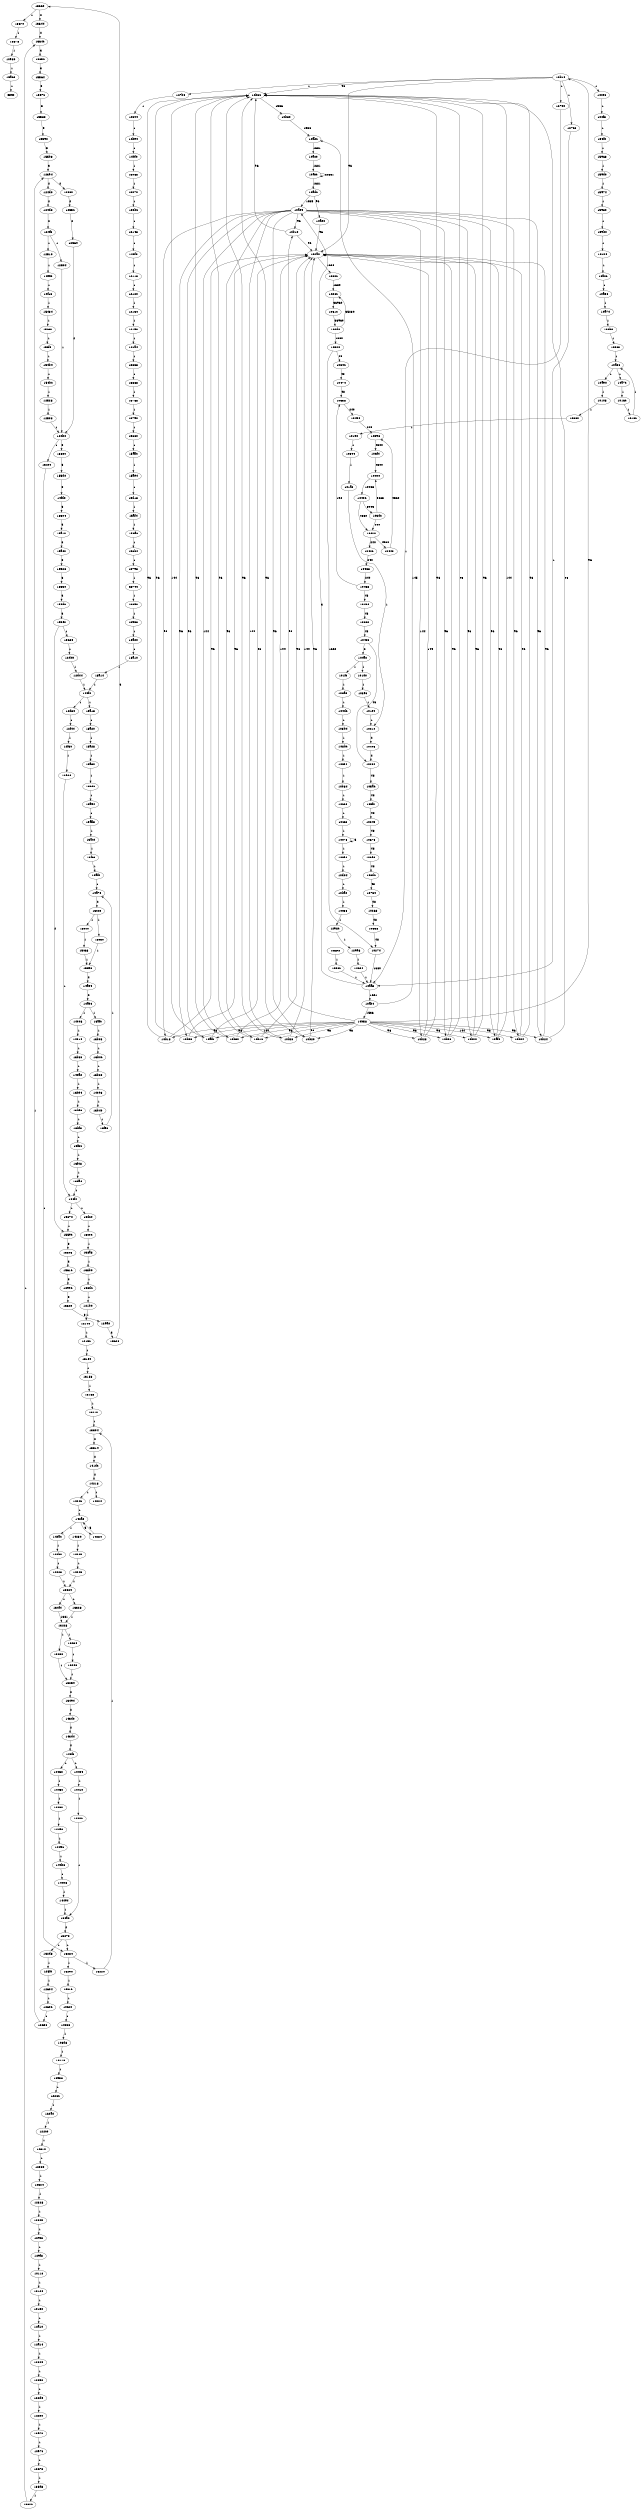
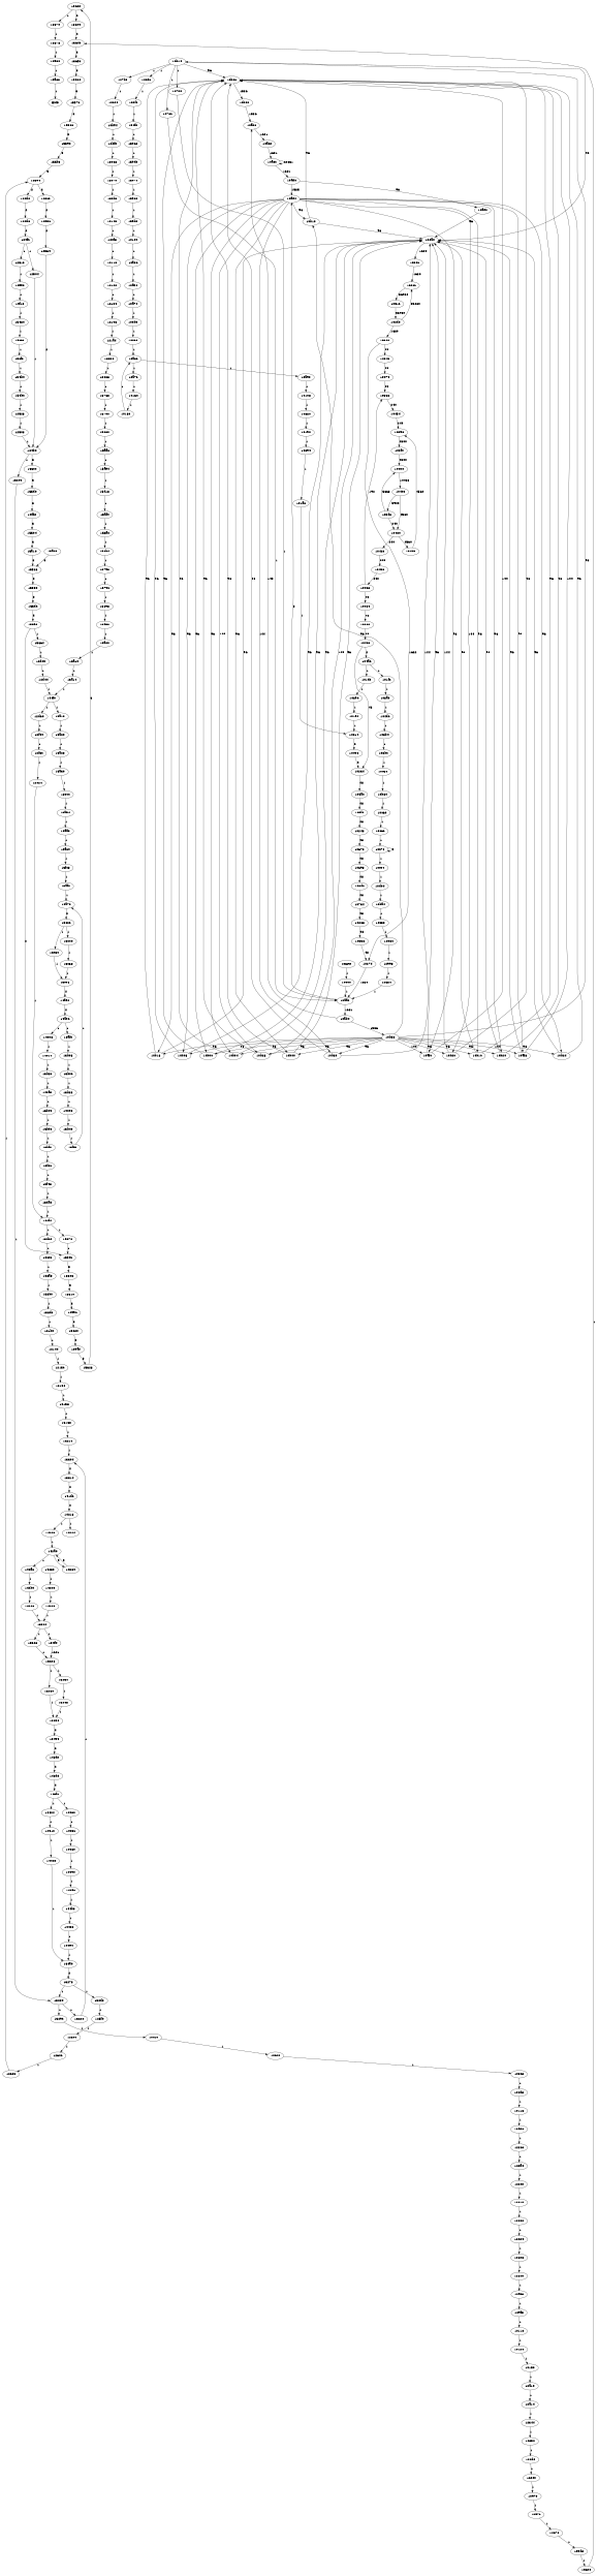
  digraph {
    "15a68"
    END
    13670
    13678
    10980
    13660
    13644
    "1364c"
    "12e24"
    "144f4"
    15670
    "13dc4"
    "155ec"
    "13c0c"
    15608
    "1561c"
    "12f44"
    "12f6c"
    "144f0"
    "12d60"
    "13a18"
    "13a20"
    15664
    "12d40"
    "12d44"
    12504
    "124b0"
    "155c4"
    "132e4"
    "155d0"
    13284
    "1365c"
    15564
    15628
    "129a0"
    "1299c"
    15620
    15530
    "155dc"
    "155e0"
    "15a10"
    "15a40"
    15528
    15504
    "14fd0"
    12564
    "1255c"
    "155b8"
    12394
    "124d0"
    "123c0"
    "124d8"
    15590
    15588
    "1557c"
    "135d8"
    "1362c"
    "1097c"
    12678
    10970
    "122e0"
    "122d4"
    12344
    12350
    "129f8"
    "1011c"
    10124
    10150
    12328
    12340
    "129cc"
    12310
    12380
    12324
    "1226c"
    "122a4"
    "122c0"
    "108c8"
    "108d8"
    10118
    10958
    "1329c"
    "10c1c"
    "10c20"
    13220
    13304
    12528
    12508
    "154bc"
    "15cf0"
    "154b4"
    "14f18"
    15484
    "15cc8"
    "14ee0"
    12510
    "124fc"
    12604
    "1260c"
    "1263c"
    "125f0"
    "132d8"
    "1442c"
    "134a0"
    13278
    14410
    14404
    "143fc"
    14430
    "1443c"
    13228
    13234
    13230
    13248
    13254
    14240
    14248
    13324
    13328
    "134f4"
    14230
    13314
    "141dc"
    "144e4"
    14408
    "144b8"
    "1449c"
    14490
    14480
    13494
    "143d0"
    "143d4"
    "142b0"
    14228
    14284
    "142a0"
    "142ac"
    "12a10"
    14218
    14224
    "1424c"
    13210
    13168
    13158
    13154
    "138b0"
    "138dc"
    "121b0"
    12144
    "138a8"
    "13f48"
    "13da4"
    "13f3c"
    "13bf8"
    "13be4"
    "13bec"
    "140a0"
    "13b8c"
    "15c6c"
    "15c98"
    "14a94"
    "14a9c"
    14098
    "13b40"
    "13fec"
    "14a70"
    "13b28"
    "13b0c"
    "13b08"
    "13afc"
    14008
    14014
    "15c68"
    "1215c"
    "15c2c"
    "15c40"
    "13af0"
    "13fc8"
    "13ac4"
    "13aa8"
    "12a14"
    "13c4c"
    "13a94"
    "13a30"
    "13a28"
    13898
    13958
    "13a00"
    "13a10"
    10338
    10274
    "10aa8"
    "10ae4"
    "10ab4"
    "10b10"
    "10b30"
    "10b18"
    "10b1c"
    "10b08"
    "10b20"
    "10b04"
    "10b24"
    "10afc"
    "10b0c"
    "10b2c"
    "10af8"
    "10b28"
    "10b00"
    "10b6c"
    "102a0"
    "10b14"
    12700
    "100ec"
    "1276c"
    "127b8"
    "10b80"
    "1030c"
    10678
    10698
    "106dc"
    10734
    "13a14"
    12684
    "10b58"
    "10abc"
    "1048c"
    10234
    "104ac"
    "105ac"
    "101fc"
    "101d0"
    "105f0"
    "10ba4"
    "10c38"
    "1298c"
    12998
    "100f8"
    "10c44"
    "1089c"
    "101e4"
    10214
    10498
    "10ac0"
    "108a0"
    "104dc"
    "108b4"
    "108bc"
    "100cc"
    15680
    "15aac"
    "15ae4"
    "15d18"
    "102cc"
    "10c54"
    "10b84"
    "10c60"
    10358
    10454
    10398
    "103f4"
    15968
    "159d0"
    15974
    15980
    "10acc"
    "102d0"
    10320
    "1051c"
    "1034c"
    "10d04"
    10468
    10484
    10860
    "10c6c"
    "10c78"
    "10c94"
    10400
    "1040c"
    "10a74"
    "100b0"
    "100c8"
    "10a8c"
    "159b0"
    10104
    "10a0c"
    10420
    "1042c"
    10448
    10438
    "15af4"
    "154f0"
    10474
    10268
-   "1379c" [label="5379c"]
+   "1379c"
    "10adc"
    "10ae0"
    "156ac"
    "156b4"
    13798
    "10a90"
    "10a7c"
    10108
    "1016c"
    10880
    "10a58"
    12120
    12134
    12198
    "121a4"
    10190
    10894
    "101ac"
    13148
    "120f8"
    12118
    START
    "1018c"
    "130bc"
    10248
    "10be4"
    "10bf0"
    13068
    13070
    13768
    13790
    "103dc"
    13838
    13888
    "15a68" -> END [label=1]
    13670 -> 13678 [label=1]
    13678 -> 10980 [label=1]
    10980 -> "15a68" [label=1]
    13660 -> 13670 [label=1]
    13660 -> 13644 [label=2]
    13644 -> "1364c" [label=2]
    "1364c" -> "1365c" [label=3]
    "12e24" -> "144f4" [label=1]
    "144f4" -> 15670 [label=1]
    "144f4" -> "13dc4" [label=1]
    15670 -> "155ec" [label=1]
    "13dc4" -> "13c0c" [label=1]
    "155ec" -> 15608 [label=3]
    "13c0c" -> "138a8" [label=1]
    15608 -> "1561c" [label=3]
    "1561c" -> "1299c" [label=3]
    "12f44" -> "12f6c" [label=1]
    "12f6c" -> "12e24" [label=1]
    "144f0" -> "12d60" [label=1]
    "144f0" -> "13a18" [label=1]
    "12d60" -> "12f44" [label=1]
    "13a18" -> "13a20" [label=1]
    "13a20" -> "13a28" [label=1]
    15664 -> "12d40" [label=1]
    "12d40" -> "12d44" [label=1]
    "12d44" -> "144f0" [label=1]
    12504 -> "124b0" [label=1]
    "124b0" -> "155c4" [label=3]
    "124b0" -> "132e4" [label=1]
    "155c4" -> "155d0" [label=3]
    "132e4" -> 13284 [label=1]
    "155d0" -> "14fd0" [label=3]
    13284 -> "1329c" [label=1]
    13284 -> 13220 [label=1]
    "1365c" -> 15564 [label=3]
    15564 -> "1557c" [label=3]
    15628 -> 13660 [label=3]
    "129a0" -> 15628 [label=3]
    "1299c" -> 15620 [label=3]
    15620 -> "129a0" [label=3]
    15530 -> "155dc" [label=3]
    "155dc" -> "155e0" [label=3]
    "155e0" -> "155ec" [label=2]
    "155e0" -> 15664 [label=1]
-   "15a10" -> "15a40" [label=3]
+   "15a10" -> 15528 [label=3]
    "15a40" -> 15528 [label=3]
    15528 -> 15530 [label=3]
    15504 -> "15a10" [label=3]
    "14fd0" -> 15504 [label=3]
    12564 -> "124b0" [label=2]
    "1255c" -> 12564 [label=2]
    "155b8" -> 12394 [label=3]
    12394 -> "124d0" [label=2]
    12394 -> "123c0" [label=2]
    "124d0" -> "124d8" [label=2]
    "123c0" -> "1255c" [label=2]
    "124d8" -> "124fc" [label=2]
    15590 -> "155b8" [label=3]
    15588 -> 15590 [label=3]
    "1557c" -> 15588 [label=3]
    "135d8" -> "1362c" [label=1]
    "1362c" -> "1364c" [label=1]
    "1097c" -> 12678 [label=1]
    12678 -> "135d8" [label=1]
    10970 -> "1097c" [label=1]
    "122e0" -> 10970 [label=1]
    "122d4" -> "122e0" [label=1]
    12344 -> 12350 [label=1]
    12350 -> "122d4" [label=1]
    "129f8" -> "1011c" [label=1]
    "1011c" -> 10124 [label=1]
    10124 -> 10150 [label=1]
    10150 -> "12a10" [label=1]
    12328 -> 12340 [label=1]
    12340 -> "129cc" [label=1]
    "129cc" -> "129f8" [label=1]
    12310 -> 12380 [label=1]
    12380 -> 12324 [label=1]
    12324 -> 12328 [label=1]
    "1226c" -> "122a4" [label=1]
    "122a4" -> "122c0" [label=1]
    "122c0" -> 12310 [label=1]
    "108c8" -> "108d8" [label=1]
    "108d8" -> 10118 [label=1]
    10118 -> 10958 [label=1]
    10958 -> "1226c" [label=1]
    "1329c" -> "10c1c" [label=1]
    "10c1c" -> "10c20" [label=1]
    "10c20" -> "108c8" [label=1]
    13220 -> 13304 [label=1]
    13304 -> 13314 [label=2]
    12528 -> 12508 [label=1]
    12508 -> "124b0" [label=1]
    "154bc" -> 12528 [label=1]
    "15cf0" -> "154b4" [label=1]
    "154b4" -> "154bc" [label=1]
    "14f18" -> 15484 [label=1]
    15484 -> "15cc8" [label=1]
    "15cc8" -> "15cf0" [label=1]
    "14ee0" -> "14f18" [label=1]
    12510 -> "14ee0" [label=1]
    "124fc" -> 12504 [label=1]
    "124fc" -> 12510 [label=1]
    12604 -> "1260c" [label=1]
    "1260c" -> "1263c" [label=1]
    "1263c" -> 12394 [label=1]
    "125f0" -> 12604 [label=1]
    "132d8" -> "125f0" [label=1]
    "1442c" -> "134a0" [label=1]
    "134a0" -> 13278 [label=2]
    13278 -> 13284 [label=1]
    13278 -> "132d8" [label=1]
    14410 -> "1442c" [label=1]
    14404 -> 14410 [label=1]
    "143fc" -> 14404 [label=1]
    "143fc" -> 14430 [label=1]
    14430 -> "1443c" [label=1]
    "1443c" -> 14480 [label=1]
    13228 -> 13234 [label=1]
    13228 -> 13230 [label=1]
    13234 -> 13248 [label=1]
    13230 -> 13254 [label=1]
    13248 -> 13254 [label=1]
    13254 -> 13494 [label=2]
    14240 -> 14248 [label=1]
    14248 -> 13324 [label=1]
    13324 -> 13328 [label=1]
    13324 -> "134f4" [label=1]
    13328 -> 13228 [label=1]
    "134f4" -> 13228 [label=1681]
    14230 -> 14240 [label=1]
    13314 -> "141dc" [label=2]
    "141dc" -> 14218 [label=2]
    "144e4" -> "134a0" [label=1]
    14408 -> "144e4" [label=1]
    "144b8" -> 14408 [label=1]
    "1449c" -> "144b8" [label=1]
    14490 -> "1449c" [label=1]
    14480 -> 14490 [label=1]
    13494 -> "143d0" [label=2]
    "143d0" -> "143d4" [label=2]
    "143d4" -> "143fc" [label=2]
    "142b0" -> 14228 [label=1]
    14228 -> 13324 [label=1]
    14284 -> "142a0" [label=5]
    "142a0" -> 14284 [label=5]
    "142a0" -> "142ac" [label=1]
    "142ac" -> "142b0" [label=1]
    "12a10" -> "12a14" [label=1]
    14218 -> 14224 [label=1]
    14218 -> "1424c" [label=1]
    "1424c" -> "142a0" [label=1]
    13210 -> 13304 [label=1]
    13168 -> 13210 [label=1]
    13158 -> 13168 [label=1]
    13154 -> 13158 [label=1]
    "138b0" -> "138dc" [label=1]
    "138dc" -> "121b0" [label=1]
    "121b0" -> 12144 [label=1]
    12144 -> "1215c" [label=1]
    "138a8" -> "138b0" [label=1]
    "13f48" -> "13da4" [label=1]
    "13da4" -> "144f4" [label=1]
    "13f3c" -> "13f48" [label=1]
    "13bf8" -> "13f3c" [label=1]
    "13be4" -> "13bec" [label=1]
    "13bec" -> "13bf8" [label=1]
    "140a0" -> "13be4" [label=1]
    "13b8c" -> "140a0" [label=1]
    "15c6c" -> "15c98" [label=1]
    "15c98" -> "14a94" [label=2]
    "14a94" -> "14a9c" [label=2]
    "14a9c" -> "13afc" [label=1]
    "14a9c" -> 14008 [label=1]
    14098 -> "13b40" [label=1]
    "13b40" -> "13fec" [label=1]
    "13fec" -> "14a70" [label=1]
    "14a70" -> "15c2c" [label=2]
    "13b28" -> 14098 [label=1]
    "13b0c" -> "13b28" [label=1]
    "13b08" -> "13b0c" [label=1]
    "13afc" -> "13b08" [label=1]
    14008 -> 14014 [label=1]
    14014 -> "13b8c" [label=1]
    "15c68" -> "15c98" [label=1]
    "1215c" -> 13154 [label=1]
    "15c2c" -> "15c6c" [label=1]
    "15c2c" -> "15c40" [label=1]
    "15c40" -> "15c68" [label=1]
    "13af0" -> "14a70" [label=1]
    "13fc8" -> "13af0" [label=1]
    "13ac4" -> "13fc8" [label=1]
    "13aa8" -> "13ac4" [label=1]
    "12a14" -> 12344 [label=1]
    "13c4c" -> "13a94" [label=1]
    "13a94" -> "13aa8" [label=1]
    "13a30" -> "13c4c" [label=1]
    "13a28" -> "13a30" [label=1]
    13898 -> 13958 [label=1]
    13958 -> "13a00" [label=1]
    "13a00" -> "13a10" [label=1]
    "13a10" -> "13a14" [label=1]
    10338 -> 10274 [label=48]
    10274 -> "10aa8" [label=1680]
    "10aa8" -> "10ae4" [label=3]
    "10aa8" -> "10ab4" [label=1681]
    "10ae4" -> "10b10" [label=96]
    "10ae4" -> "10b30" [label=144]
    "10ae4" -> "10b18" [label=96]
    "10ae4" -> "10b1c" [label=96]
    "10ae4" -> "10b08" [label=96]
    "10ae4" -> "10b20" [label=96]
    "10ae4" -> "10b04" [label=96]
    "10ae4" -> "10b24" [label=96]
    "10ae4" -> "10afc" [label=96]
    "10ae4" -> "10b0c" [label=96]
    "10ae4" -> "10b2c" [label=144]
    "10ae4" -> "10af8" [label=96]
    "10ae4" -> "10b28" [label=144]
    "10ae4" -> "10b00" [label=96]
    "10ab4" -> "10b58" [label=1536]
    "10ab4" -> "10abc" [label=145]
    "10b10" -> "10b6c" [label=96]
    "10b10" -> "102a0" [label=96]
    "10b30" -> "10b6c" [label=96]
    "10b30" -> "102a0" [label=144]
    "10b18" -> "10b6c" [label=96]
    "10b18" -> "102a0" [label=96]
    "10b1c" -> "10b6c" [label=96]
    "10b1c" -> "102a0" [label=96]
    "10b08" -> "10b6c" [label=96]
    "10b08" -> "102a0" [label=96]
    "10b20" -> "10b6c" [label=96]
    "10b20" -> "102a0" [label=96]
    "10b04" -> "10b6c" [label=96]
    "10b04" -> "102a0" [label=96]
    "10b24" -> "10b6c" [label=96]
    "10b24" -> "102a0" [label=96]
    "10afc" -> "10b6c" [label=144]
    "10afc" -> "102a0" [label=96]
    "10b0c" -> "10b6c" [label=96]
    "10b0c" -> "102a0" [label=96]
    "10b2c" -> "10b6c" [label=96]
    "10b2c" -> "102a0" [label=144]
    "10af8" -> "10b6c" [label=144]
    "10af8" -> "102a0" [label=96]
    "10b28" -> "10b6c" [label=96]
    "10b28" -> "102a0" [label=144]
    "10b00" -> "10b6c" [label=96]
    "10b00" -> "102a0" [label=96]
    "10b6c" -> "10b80" [label=1536]
    "102a0" -> "1030c" [label=1680]
    "10b14" -> "10b6c" [label=96]
    "10b14" -> "102a0" [label=96]
    "10b14" -> 12700 [label=1]
    "10b14" -> "100ec" [label=1]
    "10b14" -> "1276c" [label=1]
    "10b14" -> "127b8" [label=1]
    12700 -> "10aa8" [label=1]
    "100ec" -> "100f8" [label=1]
    "1276c" -> "10aa8" [label=1]
    "127b8" -> "10c44" [label=1]
    "10b80" -> "10abc" [label=1536]
    "1030c" -> "102cc" [label=1680]
    10678 -> 10698 [label=48]
    10698 -> "106dc" [label=48]
    "106dc" -> 10734 [label=48]
    10734 -> 10268 [label=48]
    "13a14" -> "144f0" [label=1]
    12684 -> "10aa8" [label=1]
    "10b58" -> "10b10" [label=96]
    "10b58" -> "10b30" [label=96]
    "10b58" -> "10b18" [label=96]
    "10b58" -> "10b1c" [label=96]
    "10b58" -> "10b08" [label=96]
    "10b58" -> "10b20" [label=96]
    "10b58" -> "10b04" [label=96]
    "10b58" -> "10b24" [label=96]
    "10b58" -> "10afc" [label=144]
    "10b58" -> "10b0c" [label=96]
    "10b58" -> "10b2c" [label=96]
    "10b58" -> "10af8" [label=144]
    "10b58" -> "10b28" [label=96]
    "10b58" -> "10b00" [label=96]
    "10b58" -> "10b14" [label=96]
    "10abc" -> "10ac0" [label=1681]
    "1048c" -> 10234 [label=46]
    "1048c" -> "104ac" [label=2]
    10234 -> "105ac" [label=48]
    "104ac" -> "101fc" [label=1]
    "104ac" -> "101d0" [label=1]
    "105ac" -> "105f0" [label=48]
    "101fc" -> "108a0" [label=1]
    "101d0" -> "1089c" [label=1]
    "105f0" -> 10248 [label=48]
    "10ba4" -> "10c38" [label=1]
    "10c38" -> "1298c" [label=1]
    "1298c" -> 12998 [label=1]
    12998 -> 12684 [label=1]
    "100f8" -> "154f0" [label=1]
    "10c44" -> "10be4" [label=1]
    "1089c" -> "101e4" [label=1]
    "101e4" -> 10214 [label=1]
    10214 -> 10498 [label=2]
    10498 -> 10234 [label=2]
    "10ac0" -> "10acc" [label=1681]
    "108a0" -> "104dc" [label=1]
    "104dc" -> "108b4" [label=1]
    "108b4" -> "108bc" [label=1]
    "108bc" -> "10c54" [label=1]
    "100cc" -> "10aa8" [label=1]
    15680 -> "15aac" [label=1]
    "15aac" -> "15ae4" [label=1]
    "15ae4" -> "15d18" [label=1]
    "15d18" -> "15af4" [label=1]
    "102cc" -> "1051c" [label=36960]
    "10c54" -> "10b84" [label=1]
    "10b84" -> "10c60" [label=1]
    "10c60" -> "10c6c" [label=1]
    10358 -> 10454 [label=240]
    10454 -> 10398 [label=240]
    10398 -> "103f4" [label=4800]
    "103f4" -> 10400 [label=4800]
    15968 -> "159d0" [label=1]
    "159d0" -> 15974 [label=1]
    15974 -> 15980 [label=1]
    15980 -> "159b0" [label=1]
    "10acc" -> "10acc" [label=22651]
    "10acc" -> "10adc" [label=1681]
    "102d0" -> "102cc" [label=35280]
    "102d0" -> 10320 [label=1680]
    10320 -> 10274 [label=1632]
    10320 -> "1034c" [label=48]
    "1051c" -> "102d0" [label=36960]
    "1034c" -> 10474 [label=48]
    "10d04" -> "10ba4" [label=1]
    10468 -> 10358 [label=192]
    10468 -> 10484 [label=48]
    10484 -> 10860 [label=48]
    10860 -> "1048c" [label=48]
    "10c6c" -> "10c78" [label=1]
    "10c78" -> "10c78" [label=5]
    "10c78" -> "10c94" [label=1]
    "10c94" -> "10d04" [label=1]
    10400 -> "1040c" [label=10463]
    "1040c" -> 10420 [label=4560]
    "1040c" -> "103dc" [label=5903]
    "10a74" -> "100b0" [label=1]
    "100b0" -> "100c8" [label=1]
    "100c8" -> "10a8c" [label=1]
    "10a8c" -> "10a90" [label=1]
    "10a8c" -> "10a7c" [label=1]
    "159b0" -> 10104 [label=1]
    10104 -> "10a0c" [label=1]
    "10a0c" -> "10a58" [label=1]
    10420 -> "1042c" [label=240]
    10420 -> 10448 [label=4560]
    "1042c" -> 10438 [label=240]
    10448 -> 10398 [label=4560]
    10438 -> 10468 [label=240]
    "15af4" -> "156ac" [label=1]
    "154f0" -> 15968 [label=1]
    10474 -> 10358 [label=48]
    10268 -> 10338 [label=48]
    "1379c" -> 13898 [label=1]
    "10adc" -> "10ae4" [label=1585]
    "10adc" -> "10ae0" [label=96]
    "10ae0" -> "102a0" [label=96]
    "156ac" -> "156b4" [label=1]
    "156b4" -> 13798 [label=1]
    13798 -> "1379c" [label=1]
    "10a90" -> 10108 [label=1]
    "10a7c" -> "1016c" [label=1]
    10108 -> 10880 [label=1]
    "1016c" -> "1018c" [label=1]
    10880 -> 10190 [label=1]
    "10a58" -> "10a74" [label=1]
    12120 -> 12134 [label=1]
    12134 -> 12198 [label=1]
    12198 -> "121a4" [label=1]
    "121a4" -> 13838 [label=1]
    10190 -> 10894 [label=1]
    10894 -> "101ac" [label=1]
    "101ac" -> 10214 [label=1]
    13148 -> "120f8" [label=1]
    "120f8" -> 12118 [label=1]
    12118 -> 12120 [label=1]
    START -> "100cc" [label=1]
    "1018c" -> "10a8c" [label=1]
    "130bc" -> 13148 [label=1]
    10248 -> 10678 [label=48]
    "10be4" -> "10bf0" [label=1]
    "10bf0" -> 13068 [label=1]
    13068 -> 13070 [label=1]
    13070 -> "130bc" [label=1]
    13768 -> 13790 [label=1]
    13790 -> 15680 [label=1]
    "103dc" -> 10400 [label=5663]
    "103dc" -> 10420 [label=240]
    13838 -> 13888 [label=1]
    13888 -> 13768 [label=1]
  }
